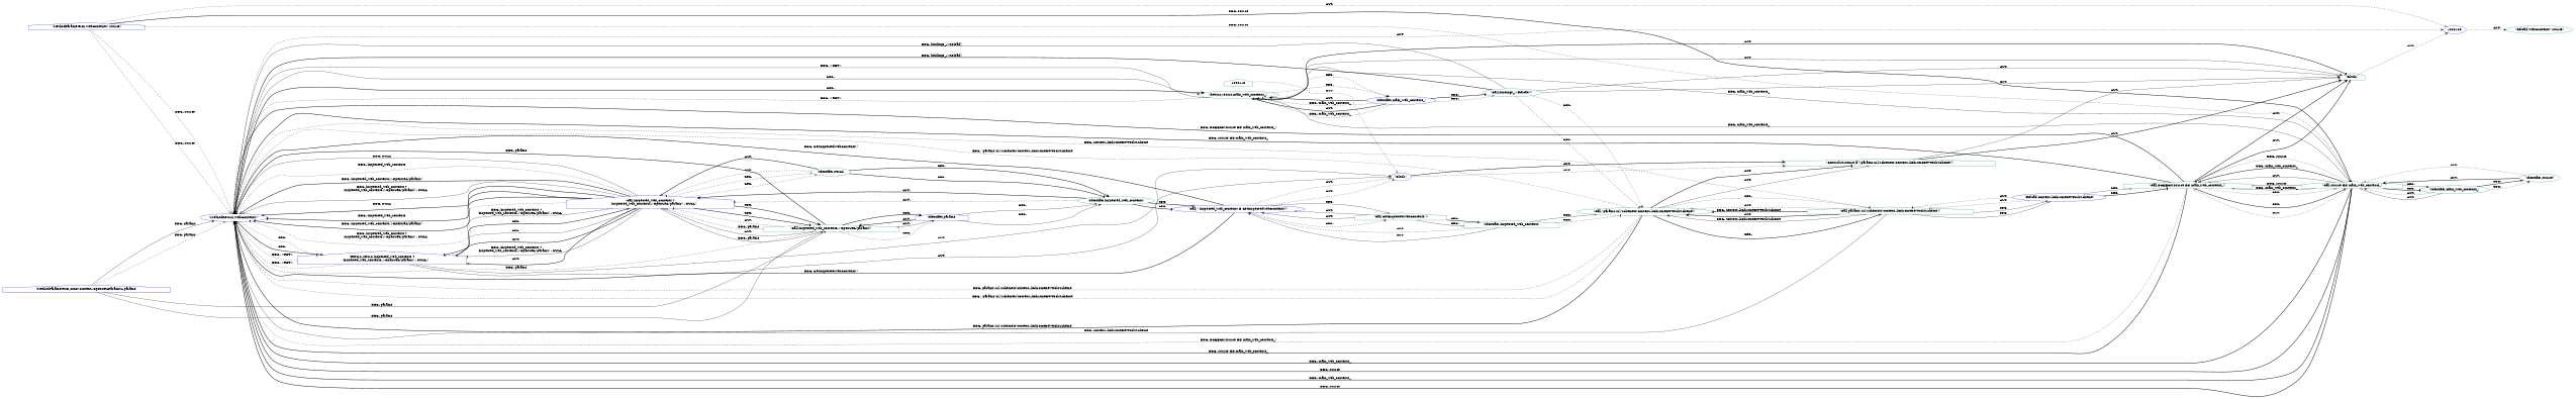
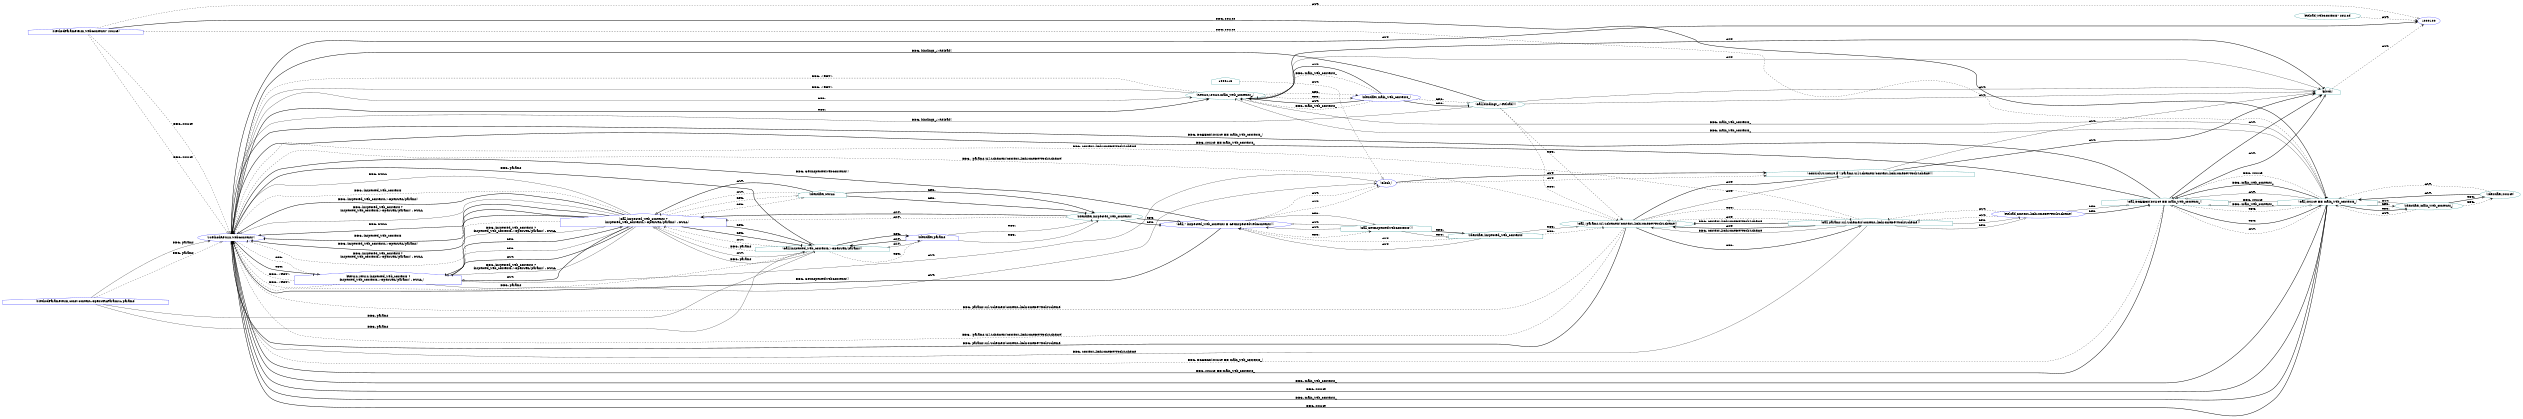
  digraph {
    rankdir=LR
    node [color=teal shape=house]
    edge [arrowhead=onormal style=bold]
    n1 [color=blue label="(MethodReturn,WebContents*)" shape=ellipse]
    n2 [label="(Return,return main_web_contents_;)" shape=ellipse]
    n3 [color=blue label="(Return,return inspected_web_contents ?\n        inspected_web_contents->OpenURL(params) : NULL;)"]
    1000100 [color=blue shape=ellipse]
    n5 [label="(Block,)"]
    n6 [color=blue label="(Identifier,main_web_contents_)" shape=ellipse]
    n7 [color=blue label="(Block,)" shape=ellipse]
    n8 [color=blue label="(Call,inspected_web_contents ?\n        inspected_web_contents->OpenURL(params) : NULL)"]
    n9 [label="(Call,bindings_->Reload())" shape=ellipse]
    n10 [label="(Call,!params.url.SchemeIs(content::kChromeDevToolsScheme))" shape=ellipse]
    n11 [label="(Call,params.url.SchemeIs(content::kChromeDevToolsScheme))"]
    n12 [label="(ControlStructure,if (!params.url.SchemeIs(content::kChromeDevToolsScheme)))"]
    n13 [color=blue label="(MethodParameterIn,WebContents* source)"]
    n14 [label="(Call,source == main_web_contents_)"]
    n15 [label="(Identifier,main_web_contents_)" shape=ellipse]
    n16 [label="(Call,DCHECK(source == main_web_contents_))"]
    n17 [label="(Reload,WebContents* source)" shape=ellipse]
    n18 [color=blue label="(MethodParameterIn,const content::OpenURLParams& params)"]
    n19 [label="(Call,inspected_web_contents->OpenURL(params))"]
    n20 [color=blue label="(Identifier,params)"]
    n21 [label="(Identifier,source)" shape=ellipse]
    n22 [color=blue label="(Reload,content::kChromeDevToolsScheme)" shape=ellipse]
    n23 [color=blue label="(Call,* inspected_web_contents = GetInspectedWebContents())" shape=ellipse]
    n24 [label="(Call,GetInspectedWebContents())"]
    n25 [label="(Identifier,inspected_web_contents)"]
-   n26 [label="(Identifier,NULL)" shape=ellipse]
+   n26 [label="(Identifier,NULL)"]
    n27 [label="(Identifier,inspected_web_contents)" shape=ellipse]
    1000113
    n1 -> n2 [arrowhead=vee label="CFG: " style=solid]
    n1 -> n2 [arrowhead=vee label="CFG: "]
    n1 -> n3 [arrowhead=tee label="CFG: " style=dashed]
    n1 -> n3 [label="CFG: "]
-   n1 -> 1000100 [arrowhead=vee label="AST: " style=dashed]
+   n1 -> 1000100 [arrowhead=vee label="AST: "]
    n2 -> n1 [arrowhead=tee label="DDG: <RET>" style=solid]
    n2 -> n1 [arrowhead=tee label="DDG: <RET>" style=dashed]
    n2 -> n5 [arrowhead=tee label="AST: "]
    n2 -> n5 [arrowhead=vee label="AST: " style=solid]
    n2 -> n6 [arrowhead=vee label="CFG: " style=dashed]
    n2 -> n6 [arrowhead=vee label="CFG: " style=dashed]
    n3 -> n1 [label="DDG: <RET>" style=dashed]
    n3 -> n1 [arrowhead=tee label="DDG: <RET>" style=dashed]
    n3 -> n7 [arrowhead=vee label="AST: " style=solid]
    n3 -> n7 [label="AST: " style=solid]
    n3 -> n8 [label="CFG: "]
    n3 -> n8 [label="CFG: " style=solid]
    n5 -> 1000100 [arrowhead=vee label="AST: " style=dashed]
    n6 -> n2 [arrowhead=vee label="AST: "]
    n6 -> n2 [arrowhead=tee label="DDG: main_web_contents_" style=dashed]
    n6 -> n2 [label="AST: "]
    n6 -> n2 [arrowhead=tee label="DDG: main_web_contents_" style=dashed]
    n6 -> n9 [label="CFG: " style=dashed]
    n6 -> n9 [arrowhead=tee label="CFG: "]
    n7 -> n12 [arrowhead=vee label="AST: " style=dashed]
    n7 -> n12 [arrowhead=vee label="AST: "]
    n8 -> n1 [label="DDG: inspected_web_contents ?\n        inspected_web_contents->OpenURL(params) : NULL" style=solid]
    n8 -> n1 [label="DDG: NULL"]
    n8 -> n1 [arrowhead=tee label="DDG: inspected_web_contents"]
    n8 -> n1 [arrowhead=tee label="DDG: inspected_web_contents->OpenURL(params)"]
    n8 -> n1 [arrowhead=tee label="DDG: inspected_web_contents ?\n        inspected_web_contents->OpenURL(params) : NULL" style=dashed]
    n8 -> n1 [label="DDG: NULL" style=solid]
    n8 -> n1 [arrowhead=tee label="DDG: inspected_web_contents" style=dashed]
    n8 -> n1 [label="DDG: inspected_web_contents->OpenURL(params)"]
    n8 -> n3 [arrowhead=tee label="AST: "]
    n8 -> n3 [arrowhead=tee label="DDG: inspected_web_contents ?\n        inspected_web_contents->OpenURL(params) : NULL" style=solid]
    n8 -> n3 [label="AST: "]
    n8 -> n3 [arrowhead=tee label="DDG: inspected_web_contents ?\n        inspected_web_contents->OpenURL(params) : NULL" style=solid]
    n8 -> n19 [arrowhead=vee label="CFG: "]
    n8 -> n19 [arrowhead=tee label="CFG: "]
    n8 -> n26 [label="CFG: " style=dashed]
    n8 -> n26 [label="CFG: " style=dashed]
    n9 -> n1 [arrowhead=vee label="DDG: bindings_->Reload()" style=solid]
    n9 -> n1 [label="DDG: bindings_->Reload()"]
    n9 -> n5 [label="AST: " style=solid]
    n9 -> n5 [arrowhead=vee label="AST: " style=solid]
    n9 -> n10 [arrowhead=vee label="CFG: " style=dashed]
    n9 -> n10 [arrowhead=tee label="CFG: " style=dashed]
    n10 -> n1 [label="DDG: params.url.SchemeIs(content::kChromeDevToolsScheme)"]
    n10 -> n1 [label="DDG: !params.url.SchemeIs(content::kChromeDevToolsScheme)" style=dashed]
    n10 -> n1 [arrowhead=tee label="DDG: params.url.SchemeIs(content::kChromeDevToolsScheme)" style=dashed]
    n10 -> n1 [label="DDG: !params.url.SchemeIs(content::kChromeDevToolsScheme)" style=dashed]
    n10 -> n11 [label="CFG: "]
    n10 -> n11 [arrowhead=tee label="CFG: " style=dashed]
    n10 -> n12 [label="AST: " style=solid]
    n10 -> n12 [arrowhead=tee label="AST: "]
    n11 -> n1 [arrowhead=tee label="DDG: content::kChromeDevToolsScheme" style=dashed]
    n11 -> n1 [arrowhead=tee label="DDG: content::kChromeDevToolsScheme" style=solid]
    n11 -> n10 [label="AST: " style=dashed]
    n11 -> n10 [arrowhead=tee label="DDG: content::kChromeDevToolsScheme"]
    n11 -> n10 [arrowhead=vee label="AST: "]
    n11 -> n10 [arrowhead=vee label="DDG: content::kChromeDevToolsScheme" style=solid]
    n11 -> n22 [arrowhead=tee label="CFG: " style=solid]
    n11 -> n22 [label="CFG: " style=solid]
    n12 -> n5 [arrowhead=tee label="AST: " style=solid]
    n12 -> n5 [arrowhead=vee label="AST: "]
    n13 -> n1 [label="DDG: source" style=dashed]
    n13 -> n1 [label="DDG: source" style=dashed]
    n13 -> 1000100 [label="AST: " style=dashed]
    n13 -> n14 [arrowhead=tee label="DDG: source"]
    n13 -> n14 [arrowhead=tee label="DDG: source" style=dashed]
    n14 -> n1 [arrowhead=vee label="DDG: main_web_contents_"]
    n14 -> n1 [arrowhead=tee label="DDG: source"]
    n14 -> n1 [label="DDG: main_web_contents_"]
    n14 -> n1 [arrowhead=vee label="DDG: source"]
    n14 -> n2 [arrowhead=vee label="DDG: main_web_contents_" style=solid]
    n14 -> n2 [arrowhead=tee label="DDG: main_web_contents_" style=solid]
    n14 -> n15 [arrowhead=vee label="CFG: " style=solid]
    n14 -> n15 [arrowhead=tee label="CFG: "]
    n14 -> n16 [label="AST: " style=dashed]
    n14 -> n16 [arrowhead=tee label="DDG: source" style=dashed]
    n14 -> n16 [label="DDG: main_web_contents_"]
    n14 -> n16 [label="AST: " style=solid]
    n14 -> n16 [label="DDG: source" style=solid]
    n14 -> n16 [label="DDG: main_web_contents_" style=solid]
    n15 -> n14 [arrowhead=vee label="AST: " style=dashed]
    n15 -> n14 [label="AST: " style=solid]
    n15 -> n21 [label="CFG: "]
    n15 -> n21 [arrowhead=vee label="CFG: " style=dashed]
    n16 -> n1 [arrowhead=tee label="DDG: DCHECK(source == main_web_contents_)"]
    n16 -> n1 [label="DDG: source == main_web_contents_"]
    n16 -> n1 [label="DDG: DCHECK(source == main_web_contents_)" style=dashed]
    n16 -> n1 [arrowhead=tee label="DDG: source == main_web_contents_"]
    n16 -> n5 [arrowhead=vee label="AST: "]
    n16 -> n5 [label="AST: "]
    n16 -> n14 [label="CFG: "]
    n16 -> n14 [label="CFG: " style=dashed]
-   1000100 -> n17 [arrowhead=vee label="AST: " style=dashed]
+   n17 -> 1000100 [arrowhead=vee label="AST: " style=dashed]
    n18 -> n1 [label="DDG: params" style=dashed]
    n18 -> n1 [arrowhead=vee label="DDG: params" style=solid]
    n18 -> n19 [arrowhead=tee label="DDG: params" style=solid]
    n18 -> n19 [arrowhead=vee label="DDG: params" style=solid]
    n19 -> n1 [label="DDG: params"]
    n19 -> n1 [label="DDG: params" style=dashed]
    n19 -> n8 [arrowhead=tee label="AST: " style=dashed]
    n19 -> n8 [label="DDG: params" style=dashed]
    n19 -> n8 [label="AST: " style=solid]
    n19 -> n8 [label="DDG: params" style=solid]
    n19 -> n20 [arrowhead=vee label="CFG: " style=dashed]
    n19 -> n20 [arrowhead=vee label="CFG: "]
    n20 -> n19 [arrowhead=vee label="AST: "]
    n20 -> n19 [label="AST: " style=solid]
    n20 -> n27 [arrowhead=vee label="CFG: " style=solid]
    n20 -> n27 [arrowhead=tee label="CFG: " style=solid]
    n21 -> n14 [label="AST: " style=dashed]
    n21 -> n14 [arrowhead=vee label="AST: "]
    n22 -> n11 [arrowhead=tee label="AST: " style=dashed]
    n22 -> n11 [label="AST: " style=dashed]
    n22 -> n16 [label="CFG: " style=solid]
    n22 -> n16 [arrowhead=tee label="CFG: "]
    n23 -> n1 [label="DDG: GetInspectedWebContents()"]
    n23 -> n1 [arrowhead=tee label="DDG: GetInspectedWebContents()"]
    n23 -> n7 [label="AST: " style=dashed]
    n23 -> n7 [arrowhead=tee label="AST: " style=dashed]
    n23 -> n24 [arrowhead=vee label="CFG: " style=dashed]
    n23 -> n24 [label="CFG: " style=solid]
    n24 -> n23 [label="AST: " style=solid]
    n24 -> n23 [arrowhead=vee label="AST: " style=solid]
    n24 -> n25 [label="CFG: "]
    n24 -> n25 [label="CFG: " style=solid]
    n25 -> n10 [label="CFG: " style=solid]
    n25 -> n10 [arrowhead=tee label="CFG: " style=dashed]
    n25 -> n23 [arrowhead=tee label="AST: " style=dashed]
    n25 -> n23 [arrowhead=vee label="AST: " style=solid]
    n26 -> n8 [label="AST: "]
    n26 -> n8 [arrowhead=tee label="AST: " style=dashed]
    n26 -> n27 [arrowhead=tee label="CFG: "]
    n26 -> n27 [arrowhead=vee label="CFG: "]
    n27 -> n8 [arrowhead=vee label="AST: "]
    n27 -> n8 [arrowhead=tee label="AST: " style=dashed]
    n27 -> n23 [label="CFG: "]
    n27 -> n23 [arrowhead=tee label="CFG: "]
    1000113 -> n7 [label="AST: " style=dashed]
  }
